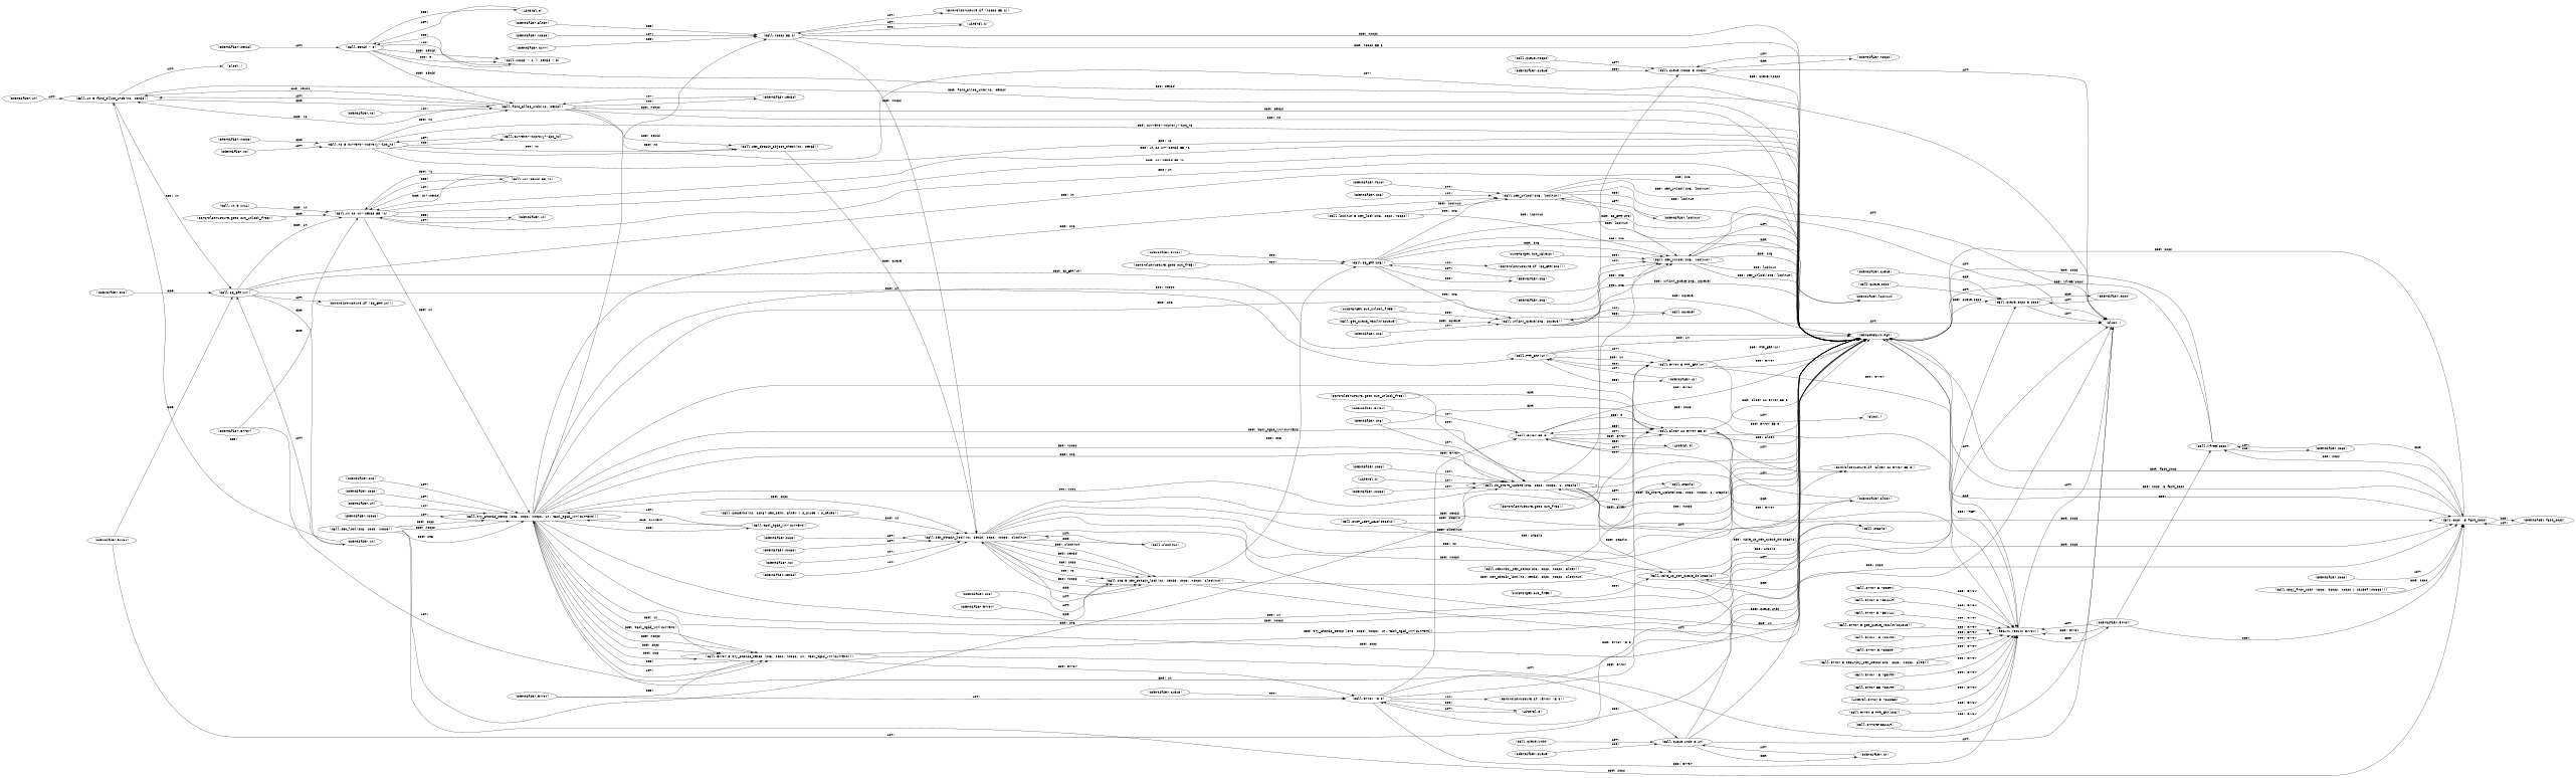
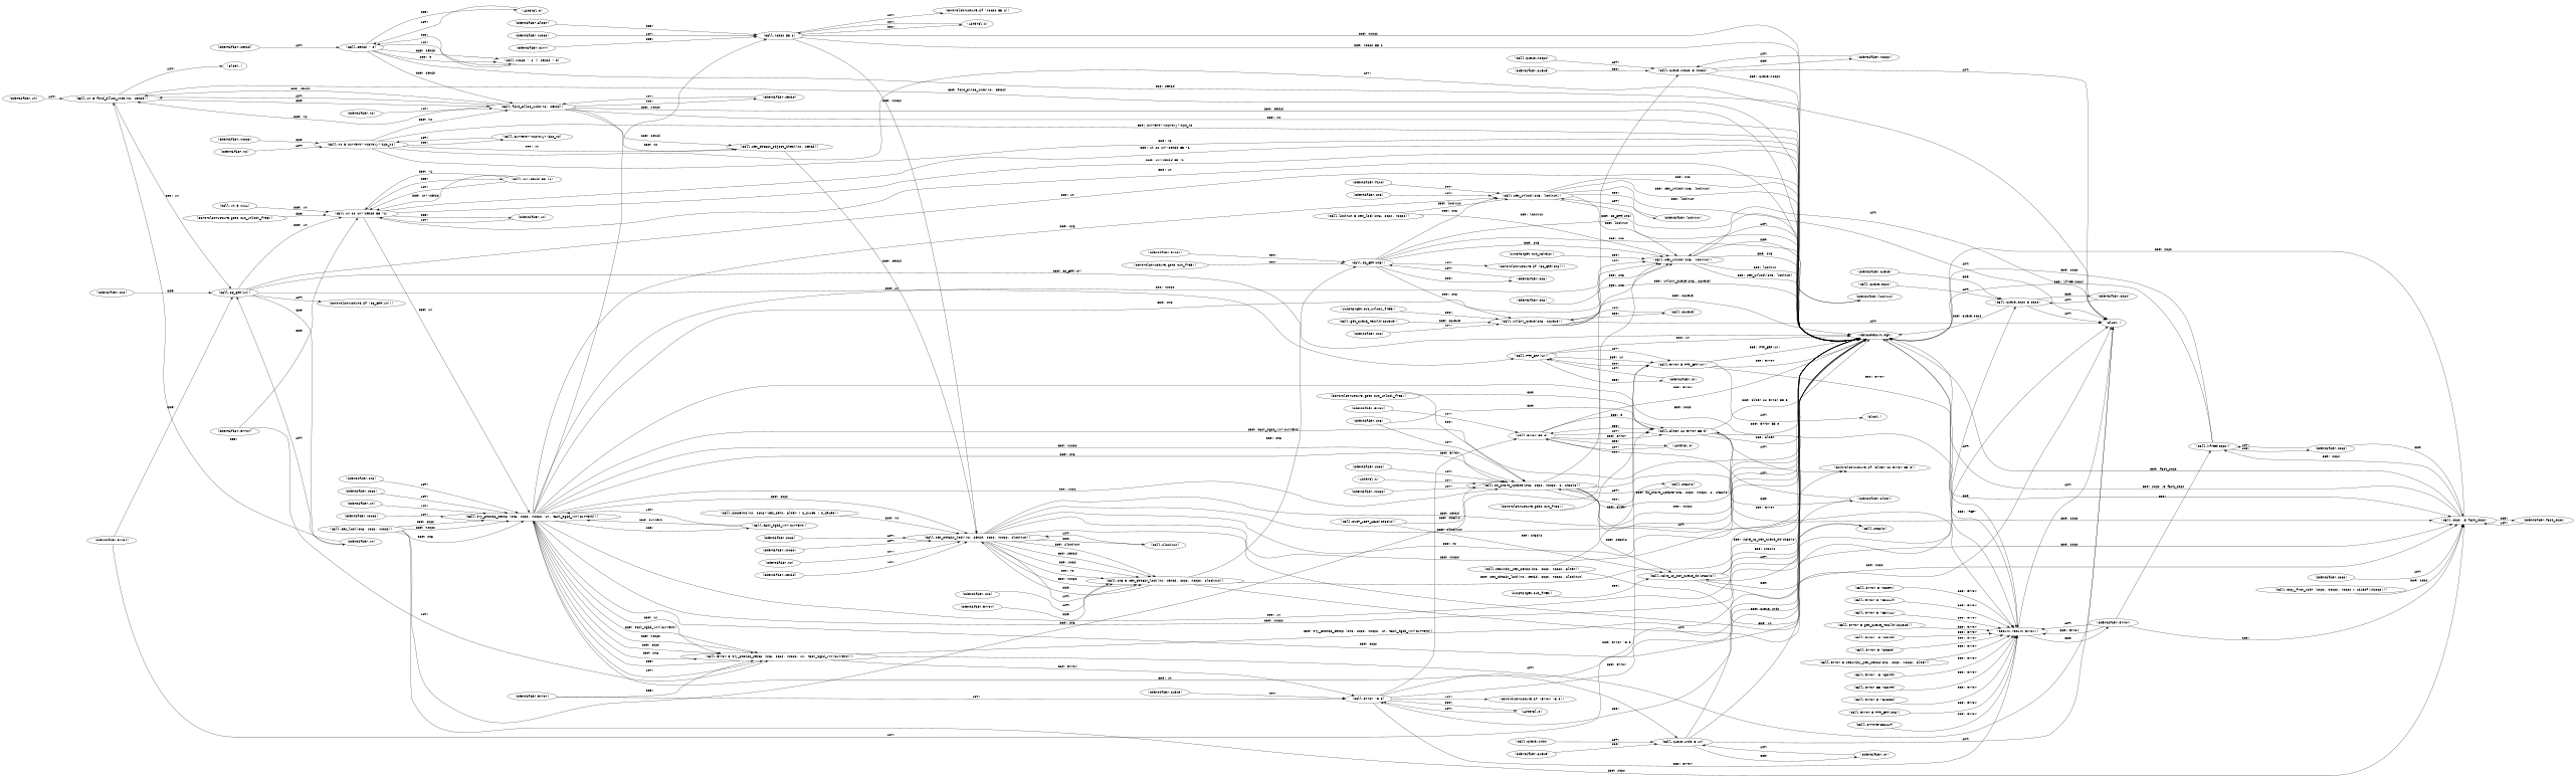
  digraph {
    fontname="DejaVu Sans Mono"
    rankdir=LR
    node [fontname="DejaVu Sans Mono"]
    edge [fontname="DejaVu Sans Mono"]
    n1 [label="(Call,un = find_alloc_undo(ns, semid))"]
    n2 [label="(Call,find_alloc_undo(ns, semid))"]
    n3 [label="(Call,IS_ERR(un))"]
    n4 [label="(MethodReturn,RET)"]
    n5 [label="(Block,)"]
    n6 [label="(Call,sem_obtain_object_check(ns, semid))"]
    n7 [label="(Identifier,semid)"]
    n8 [label="(Call,PTR_ERR(un))"]
    n9 [label="(Call,un && un->semid == -1)"]
    n10 [label="(ControlStructure,if (IS_ERR(un)))"]
    n11 [label="(Identifier,un)"]
    n12 [label="(Return,return error;)"]
    n13 [label="(Call,sem_obtain_lock(ns, semid, sops, nsops, &locknum))"]
    n14 [label="(Call,ns = current->nsproxy->ipc_ns)"]
    n15 [label="(Call,current->nsproxy->ipc_ns)"]
    n16 [label="(Block,)"]
    n17 [label="(Call,semid < 0)"]
    n18 [label="(Call,nsops < 1 || semid < 0)"]
    n19 [label="(Literal,0)"]
    n20 [label="(Call,error = PTR_ERR(un))"]
    n21 [label="(Identifier,un)"]
    n22 [label="(Call,try_atomic_semop (sma, sops, nsops, un, task_tgid_vnr(current)))"]
    n23 [label="(Identifier,un)"]
    n24 [label="(Call,un->semid == -1)"]
    n25 [label="(Block,)"]
    n26 [label="(Identifier,error)"]
    n27 [label="(Call,sops != fast_sops)"]
    n28 [label="(Call,kfree(sops))"]
    n29 [label="(Call,error = try_atomic_semop (sma, sops, nsops, un, task_tgid_vnr(current)))"]
    n30 [label="(Call,do_smart_update(sma, sops, nsops, 1, &tasks))"]
    n31 [label="(Call,sem_unlock(sma, locknum))"]
    n32 [label="(Call,queue.sops = sops)"]
    n33 [label="(Call,queue.nsops = nsops)"]
    n34 [label="(Call,queue.undo = un)"]
    n35 [label="(Call,nsops == 1)"]
    n36 [label="(Call,sem_unlock(sma, locknum))"]
    n37 [label="(Call,task_tgid_vnr(current))"]
    n38 [label="(Call,error <= 0)"]
    n39 [label="(ControlStructure,if (alter && error == 0))"]
    n40 [label="(Call,wake_up_sem_queue_do(&tasks))"]
    n41 [label="(Call,&tasks)"]
    n42 [label="(Identifier,locknum)"]
    n43 [label="(Identifier,fast_sops)"]
    n44 [label="(Identifier,sops)"]
    n45 [label="(Identifier,nsops)"]
    n46 [label="(Identifier,un)"]
    n47 [label="(Literal,1)"]
    n48 [label="(ControlStructure,if (nsops == 1))"]
    n49 [label="(Call,sma = sem_obtain_lock(ns, semid, sops, nsops, &locknum))"]
    n50 [label="(Call,&locknum)"]
    n51 [label="(Identifier,locknum)"]
    n52 [label="(Call,error == 0)"]
    n53 [label="(Literal,0)"]
    n54 [label="(ControlStructure,if (error <= 0))"]
    n55 [label="(Call,alter && error == 0)"]
    n56 [label="(Literal,0)"]
    n57 [label="(Identifier,alter)"]
    n58 [label="(Call,&tasks)"]
    n59 [label="(Identifier,sops)"]
    n60 [label="(Call,IS_ERR(sma))"]
    n61 [label="(Call,unlink_queue(sma, &queue))"]
    n62 [label="(Identifier,sma)"]
    n63 [label="(ControlStructure,if (IS_ERR(sma)))"]
    n64 [label="(Call,&queue)"]
    n65 [label="(Call,error = get_queue_result(&queue))"]
    n66 [label="(Identifier,queue)"]
    n67 [label="(Call,error = -EIDRM)"]
    n68 [label="(Call,error = -EFAULT)"]
    n69 [label="(Identifier,queue)"]
    n70 [label="(Identifier,nsops)"]
    n71 [label="(Identifier,sma)"]
    n72 [label="(Call,error = -EINVAL)"]
    n73 [label="(Call,queue.nsops)"]
    n74 [label="(Identifier,find)"]
    n75 [label="(Literal,1)"]
    n76 [label="(Identifier,error)"]
    n77 [label="(Identifier,sops)"]
    n78 [label="(Call,copy_from_user (sops, tsops, nsops * sizeof(*tsops)))"]
    n79 [label="(Call,error != -EINTR)"]
    n80 [label="(Identifier,ns)"]
    n81 [label="(Identifier,sma)"]
    n82 [label="(JumpTarget,out_free:)"]
    n83 [label="(Identifier,sma)"]
    n84 [label="(Identifier,error)"]
    n85 [label="(Call,locknum = sem_lock(sma, sops, nsops))"]
    n86 [label="(Identifier,error)"]
    n87 [label="(Call,error = -EFBIG)"]
    n88 [label="(Identifier,semid)"]
    n89 [label="(Identifier,error)"]
    n90 [label="(Call,error = security_sem_semop(sma, sops, nsops, alter))"]
    n91 [label="(ControlStructure,goto out_free;)"]
    n92 [label="(Call,un = NULL)"]
    n93 [label="(Call,queue.sops)"]
    n94 [label="(Identifier,sops)"]
    n95 [label="(Identifier,queue)"]
    n96 [label="(Identifier,ns)"]
    n97 [label="(Identifier,error)"]
    n98 [label="(ControlStructure,goto out_free;)"]
    n99 [label="(Identifier,sma)"]
    n100 [label="(ControlStructure,goto out_unlock_free;)"]
    n101 [label="(Call,queue.undo)"]
    n102 [label="(Call,error != -EINTR)"]
    n103 [label="(Call,ipcperms(ns, &sma->sem_perm, alter ? S_IWUGO : S_IRUGO))"]
    n104 [label="(Identifier,nsops)"]
    n105 [label="(ControlStructure,goto out_unlock_free;)"]
    n106 [label="(Identifier,sma)"]
    n107 [label="(Identifier,sma)"]
    n108 [label="(Identifier,alter)"]
    n109 [label="(Identifier,semid)"]
    n110 [label="(Call,INIT_LIST_HEAD(&tasks))"]
    n111 [label="(JumpTarget,out_unlock_free:)"]
    n112 [label="(Identifier,sops)"]
    n113 [label="(Call,sem_lock(sma, sops, nsops))"]
    n114 [label="(Identifier,error)"]
    n115 [label="(Identifier,un)"]
    n116 [label="(Call,error == -EINTR)"]
    n117 [label="(Identifier,nsops)"]
    n118 [label="(Call,security_sem_semop(sma, sops, nsops, alter))"]
    n119 [label="(Identifier,ns)"]
    n120 [label="(Identifier,curr)"]
    n121 [label="(Call,get_queue_result(&queue))"]
    n122 [label="(Identifier,queue)"]
    n123 [label="(Identifier,un)"]
    n124 [label="(JumpTarget,out_wakeup:)"]
    n125 [label="(Identifier,nsops)"]
-   n126 [label="(Literal,error = -EACCES)"]
+   n126 [label="(Call,error = -EACCES)"]
    n127 [label="(Identifier,sma)"]
    n128 [label="(Call,error = PTR_ERR(sma))"]
    n129 [label="(Identifier,sops)"]
    n130 [label="(Call,error=-EFAULT)"]
    n131 [label="(Identifier,nsops)"]
    n1 -> n2 [label="CFG: "]
    n1 -> n3 [label="DDG: un"]
    n1 -> n4 [label="DDG: find_alloc_undo(ns, semid)"]
    n1 -> n5 [label="AST: "]
    n2 -> n1 [label="AST: "]
    n2 -> n1 [label="DDG: ns"]
    n2 -> n1 [label="DDG: semid"]
    n2 -> n4 [label="DDG: ns"]
    n2 -> n4 [label="DDG: semid"]
    n2 -> n6 [label="DDG: ns"]
    n2 -> n6 [label="DDG: semid"]
    n2 -> n7 [label="CFG: "]
    n3 -> n4 [label="DDG: IS_ERR(un)"]
    n3 -> n4 [label="DDG: un"]
    n3 -> n8 [label="DDG: un"]
    n3 -> n9 [label="DDG: un"]
    n3 -> n10 [label="AST: "]
    n3 -> n11 [label="CFG: "]
    n4 -> n12 [label="CFG: "]
-   n6 -> n13 [label="DDG: queue"]
+   n6 -> n13 [label="DDG: semid"]
    n7 -> n2 [label="AST: "]
    n8 -> n4 [label="DDG: un"]
    n8 -> n20 [label="AST: "]
    n8 -> n20 [label="DDG: un"]
    n8 -> n21 [label="CFG: "]
    n9 -> n4 [label="DDG: un->semid == -1"]
    n9 -> n4 [label="DDG: un"]
    n9 -> n4 [label="DDG: un && un->semid == -1"]
    n9 -> n22 [label="DDG: un"]
    n9 -> n23 [label="CFG: "]
    n9 -> n24 [label="CFG: "]
    n11 -> n1 [label="CFG: "]
    n11 -> n3 [label="AST: "]
    n12 -> n4 [label="DDG: <RET>"]
    n12 -> n16 [label="AST: "]
    n12 -> n26 [label="CFG: "]
    n13 -> n4 [label="DDG: semid"]
    n13 -> n4 [label="DDG: &locknum"]
    n13 -> n4 [label="DDG: ns"]
    n13 -> n4 [label="DDG: nsops"]
    n13 -> n27 [label="DDG: sops"]
    n13 -> n49 [label="AST: "]
    n13 -> n49 [label="DDG: &locknum"]
    n13 -> n49 [label="DDG: semid"]
    n13 -> n49 [label="DDG: sops"]
    n13 -> n49 [label="DDG: ns"]
    n13 -> n49 [label="DDG: nsops"]
    n13 -> n50 [label="CFG: "]
    n14 -> n2 [label="DDG: ns"]
    n14 -> n4 [label="DDG: ns"]
    n14 -> n4 [label="DDG: current->nsproxy->ipc_ns"]
    n14 -> n6 [label="DDG: ns"]
    n14 -> n15 [label="CFG: "]
    n14 -> n16 [label="AST: "]
    n15 -> n14 [label="AST: "]
    n17 -> n2 [label="DDG: semid"]
    n17 -> n4 [label="DDG: semid"]
    n17 -> n18 [label="AST: "]
    n17 -> n18 [label="DDG: semid"]
    n17 -> n18 [label="DDG: 0"]
    n17 -> n19 [label="CFG: "]
    n18 -> n17 [label="CFG: "]
    n19 -> n17 [label="AST: "]
    n20 -> n4 [label="DDG: PTR_ERR(un)"]
    n20 -> n4 [label="DDG: error"]
    n20 -> n8 [label="CFG: "]
    n20 -> n12 [label="DDG: error"]
    n20 -> n25 [label="AST: "]
    n21 -> n8 [label="AST: "]
    n22 -> n4 [label="DDG: un"]
    n22 -> n4 [label="DDG: nsops"]
    n22 -> n4 [label="DDG: task_tgid_vnr(current)"]
    n22 -> n13 [label="DDG: sops"]
    n22 -> n27 [label="DDG: sops"]
    n22 -> n29 [label="AST: "]
    n22 -> n29 [label="DDG: un"]
    n22 -> n29 [label="DDG: task_tgid_vnr(current)"]
    n22 -> n29 [label="DDG: nsops"]
    n22 -> n29 [label="DDG: sops"]
    n22 -> n29 [label="DDG: sma"]
    n22 -> n30 [label="DDG: sma"]
    n22 -> n30 [label="DDG: sops"]
    n22 -> n30 [label="DDG: nsops"]
    n22 -> n31 [label="DDG: sma"]
    n22 -> n32 [label="DDG: sops"]
    n22 -> n33 [label="DDG: nsops"]
    n22 -> n34 [label="DDG: un"]
    n22 -> n35 [label="DDG: nsops"]
    n22 -> n36 [label="DDG: sma"]
    n22 -> n37 [label="CFG: "]
    n23 -> n9 [label="AST: "]
    n24 -> n9 [label="AST: "]
    n24 -> n9 [label="DDG: un->semid"]
    n24 -> n9 [label="DDG: -1"]
    n26 -> n12 [label="AST: "]
    n26 -> n12 [label="DDG: error"]
    n26 -> n27 [label="CFG: "]
    n26 -> n28 [label="CFG: "]
    n27 -> n4 [label="DDG: fast_sops"]
    n27 -> n4 [label="DDG: sops != fast_sops"]
    n27 -> n4 [label="DDG: sops"]
    n27 -> n28 [label="DDG: sops"]
    n27 -> n43 [label="CFG: "]
    n28 -> n4 [label="DDG: kfree(sops)"]
    n28 -> n4 [label="DDG: sops"]
    n28 -> n59 [label="CFG: "]
    n29 -> n4 [label="DDG: try_atomic_semop (sma, sops, nsops, un, task_tgid_vnr(current))"]
    n29 -> n16 [label="AST: "]
    n29 -> n22 [label="CFG: "]
    n29 -> n38 [label="DDG: error"]
    n30 -> n4 [label="DDG: do_smart_update(sma, sops, nsops, 1, &tasks)"]
    n30 -> n4 [label="DDG: nsops"]
    n30 -> n27 [label="DDG: sops"]
    n30 -> n31 [label="DDG: sma"]
    n30 -> n39 [label="AST: "]
    n30 -> n40 [label="DDG: &tasks"]
    n30 -> n41 [label="CFG: "]
    n31 -> n4 [label="DDG: sem_unlock(sma, locknum)"]
    n31 -> n4 [label="DDG: sma"]
    n31 -> n4 [label="DDG: locknum"]
    n31 -> n16 [label="AST: "]
    n31 -> n42 [label="CFG: "]
-   n4 -> n32 [label="DDG: queue.sops"]
+   n32 -> n4 [label="DDG: queue.sops"]
    n32 -> n16 [label="AST: "]
    n32 -> n44 [label="CFG: "]
    n33 -> n4 [label="DDG: queue.nsops"]
    n33 -> n16 [label="AST: "]
    n33 -> n45 [label="CFG: "]
    n34 -> n4 [label="DDG: un"]
    n34 -> n4 [label="DDG: queue.undo"]
    n34 -> n16 [label="AST: "]
    n34 -> n46 [label="CFG: "]
    n35 -> n4 [label="DDG: nsops == 1"]
    n35 -> n4 [label="DDG: nsops"]
    n35 -> n13 [label="DDG: nsops"]
    n35 -> n47 [label="CFG: "]
    n35 -> n48 [label="AST: "]
    n36 -> n4 [label="DDG: sem_unlock(sma, locknum)"]
    n36 -> n4 [label="DDG: locknum"]
    n36 -> n4 [label="DDG: sma"]
    n36 -> n16 [label="AST: "]
    n36 -> n31 [label="DDG: locknum"]
    n36 -> n51 [label="CFG: "]
    n37 -> n22 [label="AST: "]
    n37 -> n22 [label="DDG: current"]
    n38 -> n4 [label="DDG: error <= 0"]
    n38 -> n4 [label="DDG: error"]
    n38 -> n12 [label="DDG: error"]
    n38 -> n52 [label="DDG: error"]
    n38 -> n53 [label="CFG: "]
    n38 -> n54 [label="AST: "]
    n40 -> n4 [label="DDG: wake_up_sem_queue_do(&tasks)"]
    n40 -> n4 [label="DDG: &tasks"]
    n40 -> n16 [label="AST: "]
    n40 -> n58 [label="CFG: "]
    n41 -> n30 [label="AST: "]
    n42 -> n31 [label="AST: "]
    n43 -> n27 [label="AST: "]
    n44 -> n32 [label="AST: "]
    n45 -> n33 [label="AST: "]
    n46 -> n34 [label="AST: "]
    n47 -> n35 [label="AST: "]
    n49 -> n4 [label="DDG: sem_obtain_lock(ns, semid, sops, nsops, &locknum)"]
    n49 -> n13 [label="CFG: "]
    n49 -> n16 [label="AST: "]
    n49 -> n60 [label="DDG: sma"]
    n50 -> n13 [label="AST: "]
    n51 -> n36 [label="AST: "]
    n52 -> n4 [label="DDG: error"]
    n52 -> n12 [label="DDG: error"]
    n52 -> n55 [label="AST: "]
    n52 -> n55 [label="DDG: error"]
    n52 -> n55 [label="DDG: 0"]
    n52 -> n56 [label="CFG: "]
    n53 -> n38 [label="AST: "]
    n55 -> n4 [label="DDG: alter && error == 0"]
    n55 -> n4 [label="DDG: error == 0"]
    n55 -> n4 [label="DDG: alter"]
    n55 -> n39 [label="AST: "]
    n55 -> n52 [label="CFG: "]
    n55 -> n57 [label="CFG: "]
    n56 -> n52 [label="AST: "]
    n57 -> n38 [label="CFG: "]
    n57 -> n55 [label="AST: "]
    n58 -> n40 [label="AST: "]
    n59 -> n27 [label="CFG: "]
    n59 -> n28 [label="AST: "]
    n60 -> n4 [label="DDG: sma"]
    n60 -> n4 [label="DDG: IS_ERR(sma)"]
    n60 -> n31 [label="DDG: sma"]
    n60 -> n36 [label="DDG: sma"]
    n60 -> n61 [label="DDG: sma"]
    n60 -> n62 [label="CFG: "]
    n60 -> n63 [label="AST: "]
    n61 -> n4 [label="DDG: unlink_queue(sma, &queue)"]
    n61 -> n4 [label="DDG: &queue"]
    n61 -> n16 [label="AST: "]
    n61 -> n31 [label="DDG: sma"]
    n61 -> n64 [label="CFG: "]
    n62 -> n60 [label="AST: "]
    n64 -> n61 [label="AST: "]
    n65 -> n12 [label="DDG: error"]
    n66 -> n38 [label="CFG: "]
    n67 -> n12 [label="DDG: error"]
    n68 -> n12 [label="DDG: error"]
    n69 -> n32 [label="CFG: "]
    n70 -> n13 [label="AST: "]
    n71 -> n36 [label="AST: "]
    n72 -> n12 [label="DDG: error"]
    n73 -> n33 [label="AST: "]
    n74 -> n36 [label="CFG: "]
    n75 -> n30 [label="AST: "]
    n76 -> n52 [label="AST: "]
    n77 -> n27 [label="AST: "]
    n78 -> n27 [label="DDG: sops"]
    n79 -> n12 [label="DDG: error"]
    n80 -> n13 [label="AST: "]
    n81 -> n49 [label="AST: "]
    n82 -> n40 [label="CFG: "]
    n83 -> n30 [label="AST: "]
    n83 -> n55 [label="CFG: "]
    n84 -> n29 [label="CFG: "]
    n84 -> n38 [label="AST: "]
    n85 -> n31 [label="DDG: locknum"]
    n85 -> n36 [label="DDG: locknum"]
    n86 -> n60 [label="CFG: "]
    n87 -> n12 [label="DDG: error"]
    n88 -> n13 [label="AST: "]
    n89 -> n49 [label="CFG: "]
    n90 -> n12 [label="DDG: error"]
    n91 -> n20 [label="CFG: "]
    n92 -> n9 [label="DDG: un"]
    n93 -> n32 [label="AST: "]
    n94 -> n22 [label="AST: "]
    n95 -> n33 [label="CFG: "]
    n96 -> n14 [label="AST: "]
    n97 -> n9 [label="CFG: "]
    n97 -> n29 [label="AST: "]
    n98 -> n60 [label="CFG: "]
    n99 -> n22 [label="AST: "]
    n100 -> n30 [label="CFG: "]
    n100 -> n55 [label="CFG: "]
    n101 -> n34 [label="AST: "]
    n102 -> n12 [label="DDG: error"]
    n103 -> n13 [label="DDG: ns"]
    n104 -> n30 [label="AST: "]
    n105 -> n9 [label="CFG: "]
    n106 -> n61 [label="AST: "]
    n107 -> n31 [label="AST: "]
    n108 -> n35 [label="CFG: "]
    n109 -> n17 [label="AST: "]
    n110 -> n30 [label="DDG: &tasks"]
    n110 -> n40 [label="DDG: &tasks"]
    n111 -> n61 [label="CFG: "]
    n112 -> n13 [label="AST: "]
    n113 -> n22 [label="DDG: sma"]
    n113 -> n22 [label="DDG: sops"]
    n113 -> n22 [label="DDG: nsops"]
    n113 -> n27 [label="DDG: sops"]
    n113 -> n31 [label="DDG: sma"]
    n114 -> n3 [label="CFG: "]
    n114 -> n20 [label="AST: "]
    n115 -> n22 [label="AST: "]
    n116 -> n12 [label="DDG: error"]
    n117 -> n35 [label="AST: "]
    n118 -> n27 [label="DDG: sops"]
    n118 -> n55 [label="DDG: alter"]
    n119 -> n2 [label="AST: "]
    n120 -> n35 [label="CFG: "]
    n121 -> n61 [label="DDG: &queue"]
    n122 -> n34 [label="CFG: "]
    n123 -> n1 [label="AST: "]
    n124 -> n31 [label="CFG: "]
    n125 -> n22 [label="AST: "]
    n126 -> n12 [label="DDG: error"]
    n127 -> n3 [label="CFG: "]
    n128 -> n12 [label="DDG: error"]
    n129 -> n30 [label="AST: "]
    n130 -> n12 [label="DDG: error"]
    n131 -> n14 [label="CFG: "]
  }
